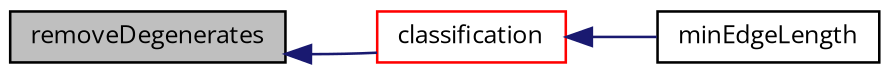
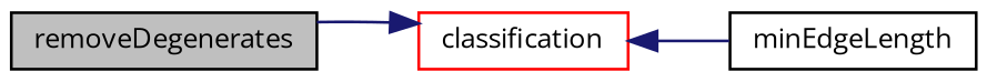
  digraph {
    fontname="Open Sans"
    rankdir=LR
    node [color=black fontname="Open Sans" fontsize=10 shape=record]
    edge [color=midnightblue dir=back fontname="Open Sans" fontsize=10 labelfontname=FreeSans labelfontsize=10 style=solid]
    n1 [fillcolor=grey75 fontcolor=black height=0.2 label=removeDegenerates style=filled width=0.4]
    n2 [color=red height=0.2 label=classification width=0.4]
    n3 [height=0.2 label=minEdgeLength width=0.4]
-   n1 -> n2
+   n2 -> n1
    n2 -> n3
  }
